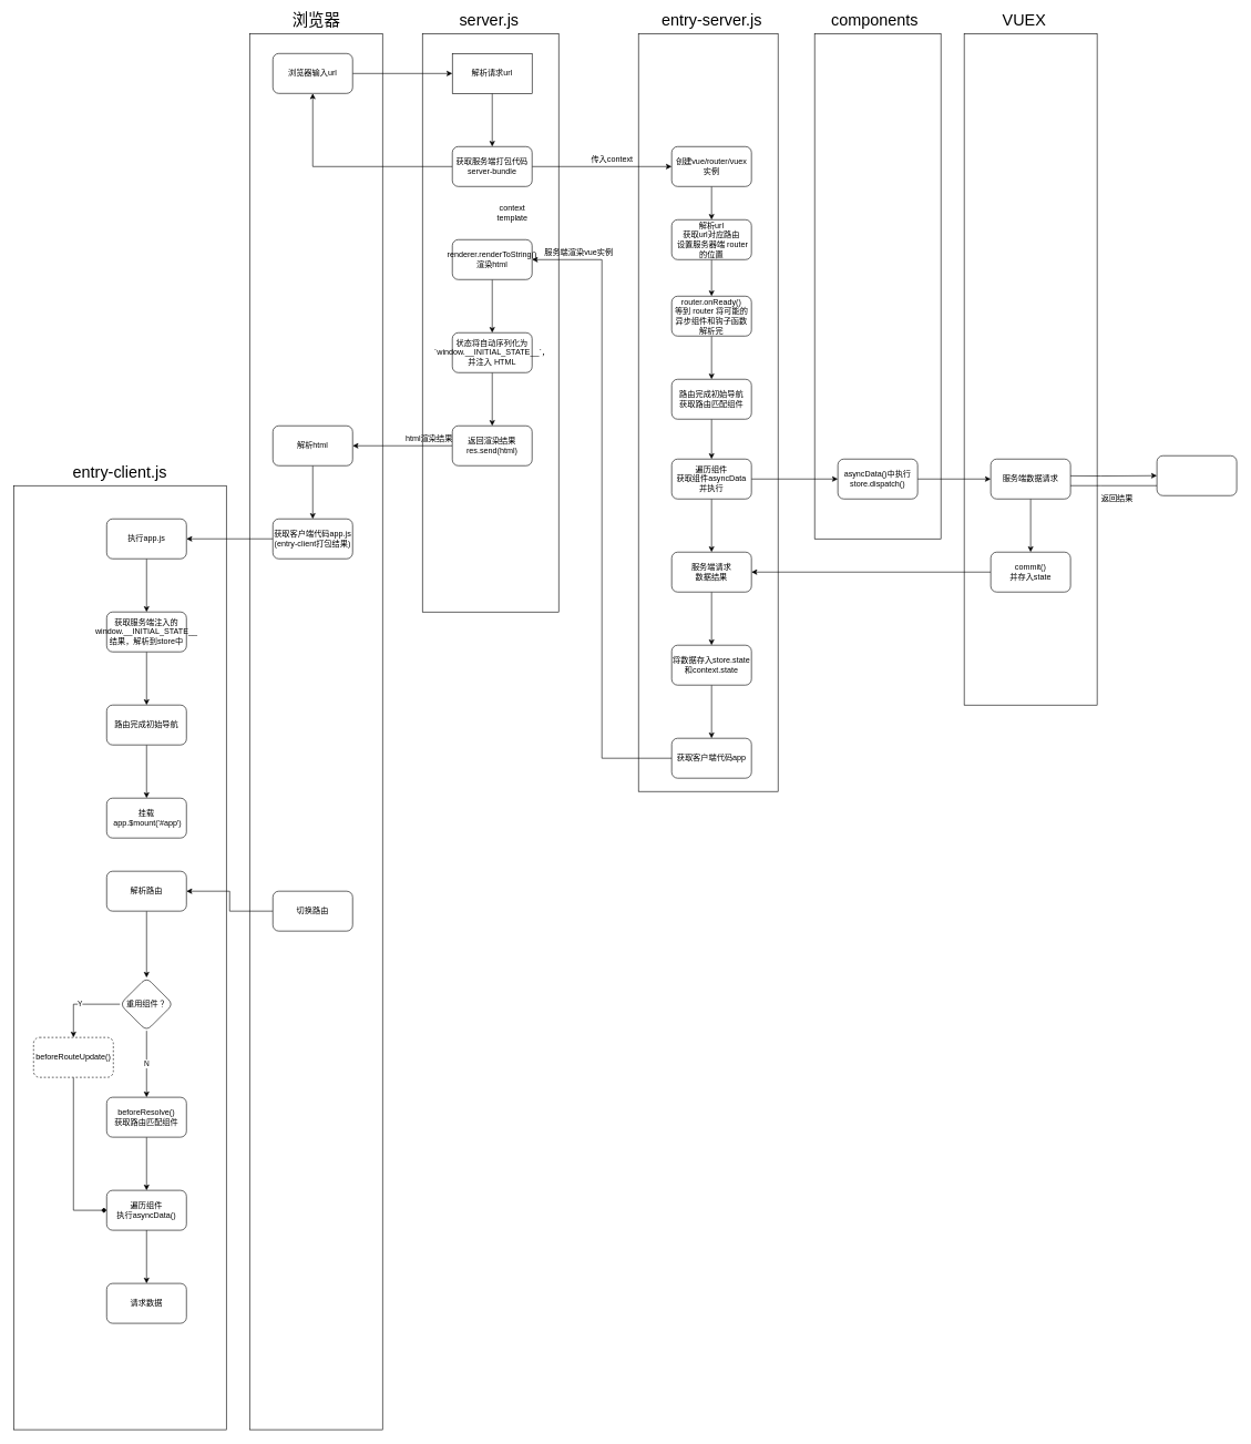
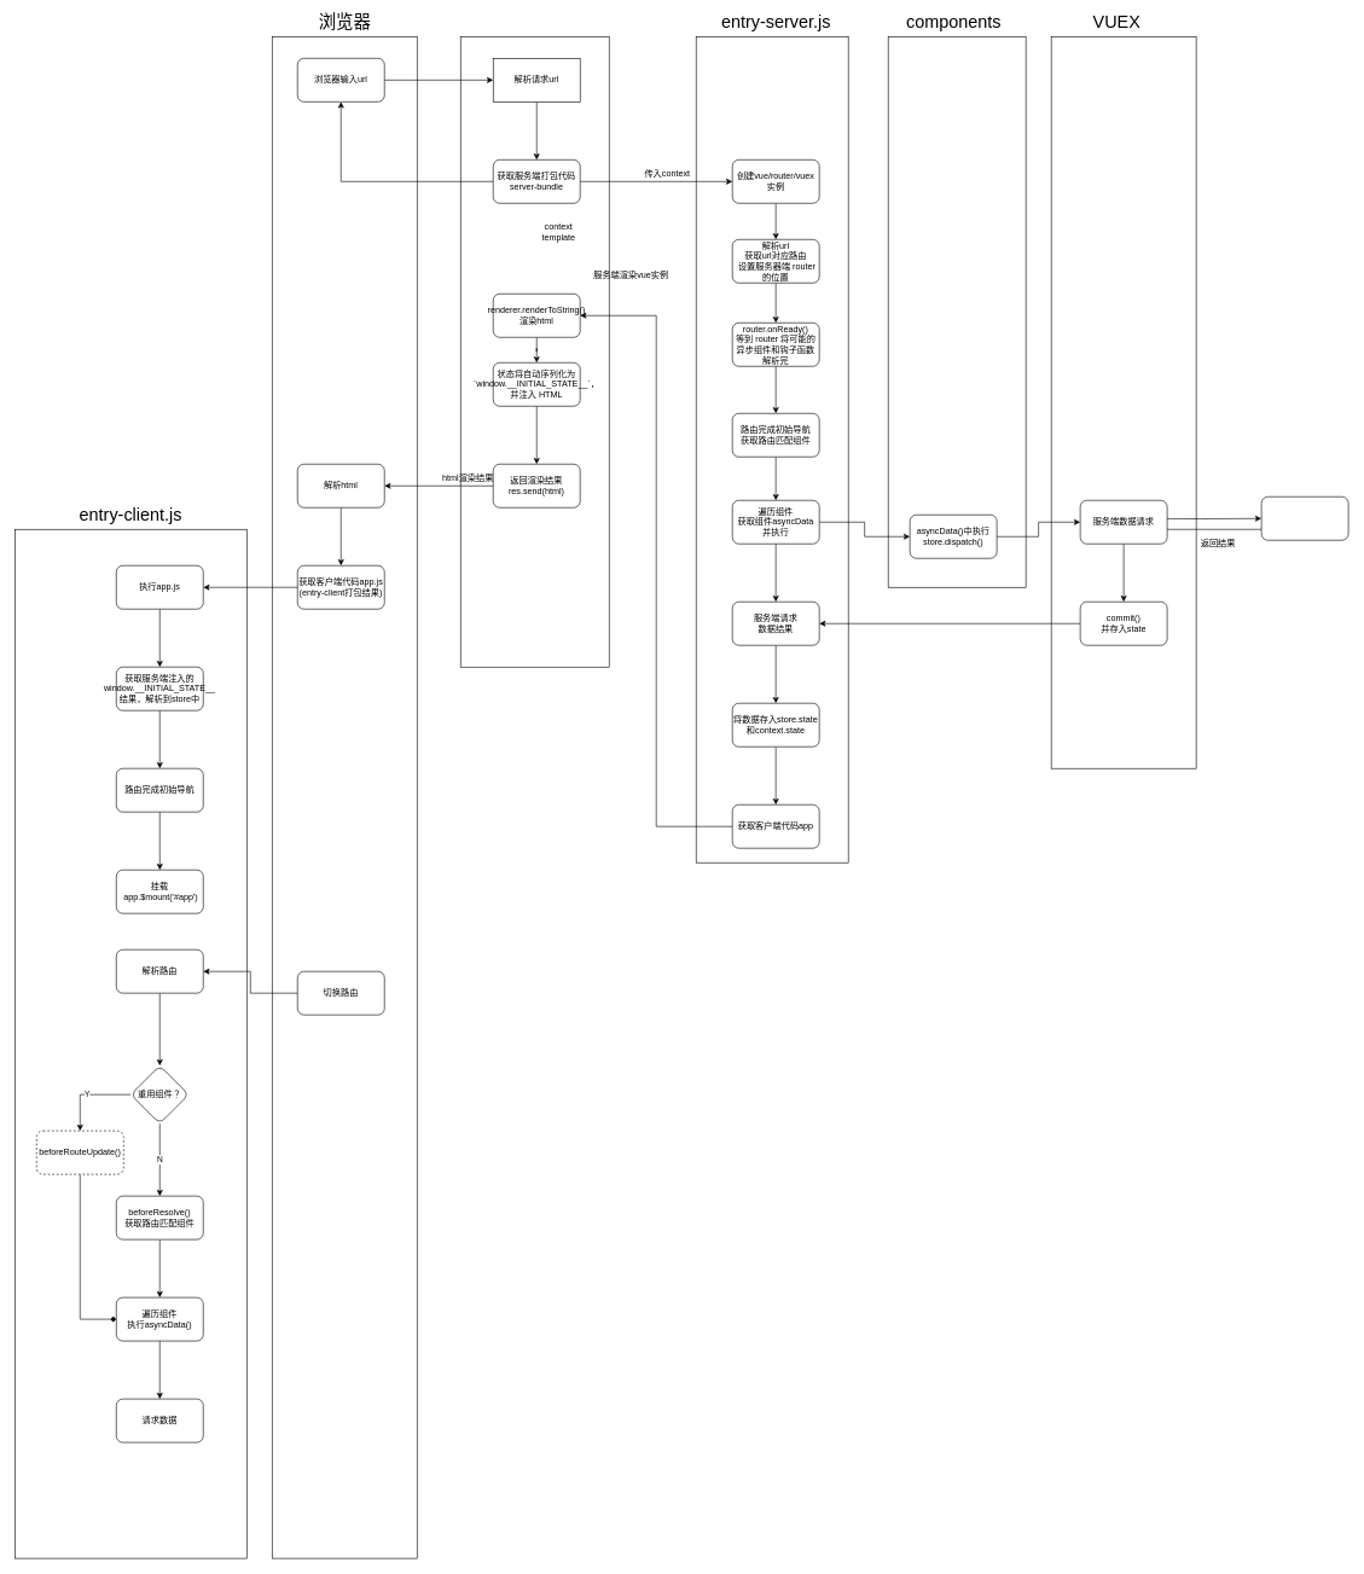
  <mxCell id="0" />
  <mxCell id="1" parent="0" />
  <mxCell id="2" value="" style="rounded=0;whiteSpace=wrap;html=1;" vertex="1" parent="1"><mxGeometry x="1450" y="50" width="200" height="1010" as="geometry" /></mxCell>
  <mxCell id="3" value="" style="rounded=0;whiteSpace=wrap;html=1;" vertex="1" parent="1"><mxGeometry x="1225" y="50" width="190" height="760" as="geometry" /></mxCell>
  <mxCell id="4" value="" style="rounded=0;whiteSpace=wrap;html=1;" parent="1" vertex="1"><mxGeometry x="20" y="730" width="320" height="1420" as="geometry" /></mxCell>
  <mxCell id="5" value="" style="rounded=0;whiteSpace=wrap;html=1;" parent="1" vertex="1"><mxGeometry x="960" y="50" width="210" height="1140" as="geometry" /></mxCell>
  <mxCell id="6" value="" style="rounded=0;whiteSpace=wrap;html=1;" parent="1" vertex="1"><mxGeometry x="375" y="50" width="200" height="2100" as="geometry" /></mxCell>
  <mxCell id="7" value="" style="rounded=0;whiteSpace=wrap;html=1;" parent="1" vertex="1"><mxGeometry x="635" y="50" width="205" height="870" as="geometry" /></mxCell>
  <mxCell id="8" value="" style="edgeStyle=orthogonalEdgeStyle;rounded=0;orthogonalLoop=1;jettySize=auto;html=1;" parent="1" source="9" target="11" edge="1"><mxGeometry relative="1" as="geometry" /></mxCell>
  <mxCell id="9" value="浏览器输入url" style="rounded=1;whiteSpace=wrap;html=1;" parent="1" vertex="1"><mxGeometry x="410" y="80" width="120" height="60" as="geometry" /></mxCell>
  <mxCell id="10" value="" style="edgeStyle=orthogonalEdgeStyle;rounded=0;orthogonalLoop=1;jettySize=auto;html=1;" parent="1" source="11" target="14" edge="1"><mxGeometry relative="1" as="geometry" /></mxCell>
  <mxCell id="11" value="解析请求url" style="whiteSpace=wrap;html=1;rounded=0;" parent="1" vertex="1"><mxGeometry x="680" y="80" width="120" height="60" as="geometry" /></mxCell>
  <mxCell id="12" value="" style="edgeStyle=orthogonalEdgeStyle;rounded=0;orthogonalLoop=1;jettySize=auto;html=1;" parent="1" source="14" target="65" edge="1"><mxGeometry relative="1" as="geometry" /></mxCell>
  <mxCell id="13" style="edgeStyle=orthogonalEdgeStyle;rounded=0;orthogonalLoop=1;jettySize=auto;html=1;" parent="1" source="14" target="9" edge="1"><mxGeometry relative="1" as="geometry" /></mxCell>
  <mxCell id="14" value="获取服务端打包代码&lt;br&gt;server-bundle" style="whiteSpace=wrap;html=1;rounded=1;" parent="1" vertex="1"><mxGeometry x="680" y="220" width="120" height="60" as="geometry" /></mxCell>
  <mxCell id="15" value="" style="edgeStyle=orthogonalEdgeStyle;rounded=0;orthogonalLoop=1;jettySize=auto;html=1;" parent="1" source="16" target="19" edge="1"><mxGeometry relative="1" as="geometry" /></mxCell>
  <mxCell id="16" value="解析url&lt;br&gt;获取url对应路由&lt;br&gt;&amp;nbsp;设置服务器端 router 的位置" style="whiteSpace=wrap;html=1;rounded=1;" parent="1" vertex="1"><mxGeometry x="1010" y="330" width="120" height="60" as="geometry" /></mxCell>
  <mxCell id="17" value="传入context" style="text;html=1;align=center;verticalAlign=middle;resizable=0;points=[];autosize=1;" parent="1" vertex="1"><mxGeometry x="880" y="230" width="80" height="20" as="geometry" /></mxCell>
  <mxCell id="18" value="" style="edgeStyle=orthogonalEdgeStyle;rounded=0;orthogonalLoop=1;jettySize=auto;html=1;" edge="1" parent="1" source="19" target="67"><mxGeometry relative="1" as="geometry" /></mxCell>
  <mxCell id="19" value="router.onReady()&lt;br&gt;等到 router 将可能的异步组件和钩子函数解析完" style="whiteSpace=wrap;html=1;rounded=1;" parent="1" vertex="1"><mxGeometry x="1010" y="445" width="120" height="60" as="geometry" /></mxCell>
- <mxCell id="20" value="&lt;font style=&quot;font-size: 24px&quot;&gt;server.js&lt;/font&gt;" style="text;html=1;align=center;verticalAlign=middle;resizable=0;points=[];autosize=1;" parent="1" vertex="1"><mxGeometry x="680" y="20" width="110" height="20" as="geometry" /></mxCell>
  <mxCell id="21" value="" style="edgeStyle=orthogonalEdgeStyle;rounded=0;orthogonalLoop=1;jettySize=auto;html=1;" parent="1" source="23" target="26" edge="1"><mxGeometry relative="1" as="geometry" /></mxCell>
  <mxCell id="22" value="" style="edgeStyle=orthogonalEdgeStyle;rounded=0;orthogonalLoop=1;jettySize=auto;html=1;" edge="1" parent="1" source="23" target="69"><mxGeometry relative="1" as="geometry" /></mxCell>
  <mxCell id="23" value="遍历组件&lt;br&gt;获取组件asyncData&lt;br&gt;并执行" style="whiteSpace=wrap;html=1;rounded=1;" parent="1" vertex="1"><mxGeometry x="1010" y="690" width="120" height="60" as="geometry" /></mxCell>
  <mxCell id="24" value="" style="edgeStyle=orthogonalEdgeStyle;rounded=0;orthogonalLoop=1;jettySize=auto;html=1;" parent="1" target="28" edge="1"><mxGeometry relative="1" as="geometry"><mxPoint x="1570" y="715" as="sourcePoint" /></mxGeometry></mxCell>
  <mxCell id="25" value="" style="edgeStyle=orthogonalEdgeStyle;rounded=0;orthogonalLoop=1;jettySize=auto;html=1;" parent="1" source="26" target="32" edge="1"><mxGeometry relative="1" as="geometry" /></mxCell>
  <mxCell id="26" value="服务端请求&lt;br&gt;数据结果" style="whiteSpace=wrap;html=1;rounded=1;" parent="1" vertex="1"><mxGeometry x="1010" y="830" width="120" height="60" as="geometry" /></mxCell>
  <mxCell id="27" style="edgeStyle=orthogonalEdgeStyle;rounded=0;orthogonalLoop=1;jettySize=auto;html=1;exitX=0;exitY=0.75;exitDx=0;exitDy=0;entryX=1;entryY=0.75;entryDx=0;entryDy=0;" parent="1" source="28" edge="1"><mxGeometry relative="1" as="geometry"><mxPoint x="1570" y="730" as="targetPoint" /></mxGeometry></mxCell>
  <mxCell id="28" value="" style="whiteSpace=wrap;html=1;rounded=1;" parent="1" vertex="1"><mxGeometry x="1740" y="685" width="120" height="60" as="geometry" /></mxCell>
  <mxCell id="29" value="返回结果" style="text;html=1;align=center;verticalAlign=middle;resizable=0;points=[];autosize=1;" parent="1" vertex="1"><mxGeometry x="1650" y="740" width="60" height="20" as="geometry" /></mxCell>
  <mxCell id="30" style="edgeStyle=orthogonalEdgeStyle;rounded=0;orthogonalLoop=1;jettySize=auto;html=1;entryX=1;entryY=0.5;entryDx=0;entryDy=0;exitX=0;exitY=0.5;exitDx=0;exitDy=0;" parent="1" source="76" target="34" edge="1"><mxGeometry relative="1" as="geometry" /></mxCell>
  <mxCell id="31" value="" style="edgeStyle=orthogonalEdgeStyle;rounded=0;orthogonalLoop=1;jettySize=auto;html=1;" edge="1" parent="1" source="32" target="76"><mxGeometry relative="1" as="geometry" /></mxCell>
  <mxCell id="32" value="将数据存入store.state&lt;br&gt;和context.state" style="whiteSpace=wrap;html=1;rounded=1;" parent="1" vertex="1"><mxGeometry x="1010" y="970" width="120" height="60" as="geometry" /></mxCell>
  <mxCell id="33" value="" style="edgeStyle=orthogonalEdgeStyle;rounded=0;orthogonalLoop=1;jettySize=auto;html=1;" parent="1" source="34" target="36" edge="1"><mxGeometry relative="1" as="geometry" /></mxCell>
- <mxCell id="34" value="&lt;div&gt;renderer.renderToString()&lt;/div&gt;&lt;div&gt;渲染html&lt;/div&gt;" style="whiteSpace=wrap;html=1;rounded=1;" parent="1" vertex="1"><mxGeometry x="680" y="360" width="120" height="60" as="geometry" /></mxCell>
+ <mxCell id="34" value="&lt;div&gt;renderer.renderToString()&lt;/div&gt;&lt;div&gt;渲染html&lt;/div&gt;" style="whiteSpace=wrap;html=1;rounded=1;" parent="1" vertex="1"><mxGeometry x="680" y="405" width="120" height="60" as="geometry" /></mxCell>
  <mxCell id="35" value="" style="edgeStyle=orthogonalEdgeStyle;rounded=0;orthogonalLoop=1;jettySize=auto;html=1;" parent="1" source="36" target="39" edge="1"><mxGeometry relative="1" as="geometry" /></mxCell>
  <mxCell id="36" value="状态将自动序列化为 `window.__INITIAL_STATE__`，并注入 HTML" style="whiteSpace=wrap;html=1;rounded=1;" parent="1" vertex="1"><mxGeometry x="680" y="500" width="120" height="60" as="geometry" /></mxCell>
  <mxCell id="37" value="&lt;span&gt;context&lt;/span&gt;&lt;br&gt;&lt;span&gt;template&lt;/span&gt;" style="text;html=1;align=center;verticalAlign=middle;resizable=0;points=[];autosize=1;" parent="1" vertex="1"><mxGeometry x="740" y="305" width="60" height="30" as="geometry" /></mxCell>
  <mxCell id="38" value="" style="edgeStyle=orthogonalEdgeStyle;rounded=0;orthogonalLoop=1;jettySize=auto;html=1;" parent="1" source="39" target="41" edge="1"><mxGeometry relative="1" as="geometry" /></mxCell>
  <mxCell id="39" value="返回渲染结果&lt;br&gt;&lt;div&gt;res.send(html)&lt;/div&gt;" style="whiteSpace=wrap;html=1;rounded=1;" parent="1" vertex="1"><mxGeometry x="680" y="640" width="120" height="60" as="geometry" /></mxCell>
  <mxCell id="40" value="" style="edgeStyle=orthogonalEdgeStyle;rounded=0;orthogonalLoop=1;jettySize=auto;html=1;" parent="1" source="41" target="44" edge="1"><mxGeometry relative="1" as="geometry" /></mxCell>
  <mxCell id="41" value="解析html" style="whiteSpace=wrap;html=1;rounded=1;" parent="1" vertex="1"><mxGeometry x="410" y="640" width="120" height="60" as="geometry" /></mxCell>
  <mxCell id="42" value="html渲染结果" style="text;html=1;align=center;verticalAlign=middle;resizable=0;points=[];autosize=1;" parent="1" vertex="1"><mxGeometry x="600" y="650" width="90" height="20" as="geometry" /></mxCell>
  <mxCell id="43" value="" style="edgeStyle=orthogonalEdgeStyle;rounded=0;orthogonalLoop=1;jettySize=auto;html=1;" parent="1" source="44" target="46" edge="1"><mxGeometry relative="1" as="geometry" /></mxCell>
  <mxCell id="44" value="获取客户端代码app.js&lt;br&gt;(entry-client打包结果)" style="whiteSpace=wrap;html=1;rounded=1;" parent="1" vertex="1"><mxGeometry x="410" y="780" width="120" height="60" as="geometry" /></mxCell>
  <mxCell id="45" value="" style="edgeStyle=orthogonalEdgeStyle;rounded=0;orthogonalLoop=1;jettySize=auto;html=1;" parent="1" source="46" target="50" edge="1"><mxGeometry relative="1" as="geometry" /></mxCell>
  <mxCell id="46" value="执行app.js" style="whiteSpace=wrap;html=1;rounded=1;" parent="1" vertex="1"><mxGeometry x="160" y="780" width="120" height="60" as="geometry" /></mxCell>
  <mxCell id="47" value="&lt;font style=&quot;font-size: 24px&quot;&gt;浏览器&lt;/font&gt;" style="text;html=1;align=center;verticalAlign=middle;resizable=0;points=[];autosize=1;" parent="1" vertex="1"><mxGeometry x="430" y="20" width="90" height="20" as="geometry" /></mxCell>
  <mxCell id="48" value="&lt;font style=&quot;font-size: 24px&quot;&gt;entry-server.js&lt;/font&gt;" style="text;html=1;align=center;verticalAlign=middle;resizable=0;points=[];autosize=1;" parent="1" vertex="1"><mxGeometry x="985" y="20" width="170" height="20" as="geometry" /></mxCell>
  <mxCell id="49" value="" style="edgeStyle=orthogonalEdgeStyle;rounded=0;orthogonalLoop=1;jettySize=auto;html=1;" parent="1" source="50" target="52" edge="1"><mxGeometry relative="1" as="geometry" /></mxCell>
  <mxCell id="50" value="获取服务端注入的&lt;br&gt;&lt;div&gt;window.__INITIAL_STATE__&lt;/div&gt;&lt;div&gt;结果，解析到store中&lt;/div&gt;" style="whiteSpace=wrap;html=1;rounded=1;" parent="1" vertex="1"><mxGeometry x="160" y="920" width="120" height="60" as="geometry" /></mxCell>
  <mxCell id="51" value="" style="edgeStyle=orthogonalEdgeStyle;rounded=0;orthogonalLoop=1;jettySize=auto;html=1;" parent="1" source="52" target="53" edge="1"><mxGeometry relative="1" as="geometry" /></mxCell>
  <mxCell id="52" value="路由完成初始导航" style="whiteSpace=wrap;html=1;rounded=1;" parent="1" vertex="1"><mxGeometry x="160" y="1060" width="120" height="60" as="geometry" /></mxCell>
  <mxCell id="53" value="挂载&lt;br&gt;&amp;nbsp;app.$mount('#app')" style="whiteSpace=wrap;html=1;rounded=1;" parent="1" vertex="1"><mxGeometry x="160" y="1200" width="120" height="60" as="geometry" /></mxCell>
  <mxCell id="54" value="&lt;font style=&quot;font-size: 24px&quot;&gt;entry-client.js&lt;/font&gt;" style="text;html=1;strokeColor=none;fillColor=none;align=center;verticalAlign=middle;whiteSpace=wrap;rounded=0;" parent="1" vertex="1"><mxGeometry x="95" y="700" width="170" height="20" as="geometry" /></mxCell>
  <mxCell id="55" value="" style="edgeStyle=orthogonalEdgeStyle;rounded=0;orthogonalLoop=1;jettySize=auto;html=1;" edge="1" parent="1" source="56" target="80"><mxGeometry relative="1" as="geometry" /></mxCell>
  <mxCell id="56" value="解析路由" style="whiteSpace=wrap;html=1;rounded=1;" parent="1" vertex="1"><mxGeometry x="160" y="1310" width="120" height="60" as="geometry" /></mxCell>
  <mxCell id="57" style="edgeStyle=orthogonalEdgeStyle;rounded=0;orthogonalLoop=1;jettySize=auto;html=1;entryX=1;entryY=0.5;entryDx=0;entryDy=0;" parent="1" source="58" target="56" edge="1"><mxGeometry relative="1" as="geometry" /></mxCell>
  <mxCell id="58" value="切换路由" style="whiteSpace=wrap;html=1;rounded=1;" parent="1" vertex="1"><mxGeometry x="410" y="1340" width="120" height="60" as="geometry" /></mxCell>
  <mxCell id="59" value="" style="edgeStyle=orthogonalEdgeStyle;rounded=0;orthogonalLoop=1;jettySize=auto;html=1;" parent="1" source="60" target="62" edge="1"><mxGeometry relative="1" as="geometry" /></mxCell>
  <mxCell id="60" value="beforeResolve()&lt;br&gt;获取路由匹配组件" style="whiteSpace=wrap;html=1;rounded=1;" parent="1" vertex="1"><mxGeometry x="160" y="1650" width="120" height="60" as="geometry" /></mxCell>
  <mxCell id="61" value="" style="edgeStyle=orthogonalEdgeStyle;rounded=0;orthogonalLoop=1;jettySize=auto;html=1;" parent="1" source="62" target="63" edge="1"><mxGeometry relative="1" as="geometry" /></mxCell>
  <mxCell id="62" value="遍历组件&lt;br&gt;执行asyncData()" style="whiteSpace=wrap;html=1;rounded=1;" parent="1" vertex="1"><mxGeometry x="160" y="1790" width="120" height="60" as="geometry" /></mxCell>
  <mxCell id="63" value="请求数据" style="whiteSpace=wrap;html=1;rounded=1;" parent="1" vertex="1"><mxGeometry x="160" y="1930" width="120" height="60" as="geometry" /></mxCell>
  <mxCell id="64" style="edgeStyle=orthogonalEdgeStyle;rounded=0;orthogonalLoop=1;jettySize=auto;html=1;" edge="1" parent="1" source="65" target="16"><mxGeometry relative="1" as="geometry" /></mxCell>
  <mxCell id="65" value="创建vue/router/vuex实例" style="rounded=1;whiteSpace=wrap;html=1;" vertex="1" parent="1"><mxGeometry x="1010" y="220" width="120" height="60" as="geometry" /></mxCell>
  <mxCell id="66" style="edgeStyle=orthogonalEdgeStyle;rounded=0;orthogonalLoop=1;jettySize=auto;html=1;" edge="1" parent="1" source="67" target="23"><mxGeometry relative="1" as="geometry" /></mxCell>
  <mxCell id="67" value="&lt;span&gt;路由完成初始导航&lt;/span&gt;&lt;br&gt;&lt;span&gt;获取路由匹配组件&lt;/span&gt;" style="whiteSpace=wrap;html=1;rounded=1;" vertex="1" parent="1"><mxGeometry x="1010" y="570" width="120" height="60" as="geometry" /></mxCell>
  <mxCell id="68" value="" style="edgeStyle=orthogonalEdgeStyle;rounded=0;orthogonalLoop=1;jettySize=auto;html=1;" edge="1" parent="1" source="69" target="72"><mxGeometry relative="1" as="geometry" /></mxCell>
- <mxCell id="69" value="&lt;span&gt;asyncData()中执行store.dispatch()&lt;br&gt;&lt;/span&gt;" style="whiteSpace=wrap;html=1;rounded=1;" vertex="1" parent="1"><mxGeometry x="1260" y="690" width="120" height="60" as="geometry" /></mxCell>
+ <mxCell id="69" value="&lt;span&gt;asyncData()中执行store.dispatch()&lt;br&gt;&lt;/span&gt;" style="whiteSpace=wrap;html=1;rounded=1;" vertex="1" parent="1"><mxGeometry x="1255" y="710" width="120" height="60" as="geometry" /></mxCell>
  <mxCell id="70" value="&lt;font style=&quot;font-size: 24px&quot;&gt;components&lt;/font&gt;" style="text;html=1;align=center;verticalAlign=middle;resizable=0;points=[];autosize=1;" vertex="1" parent="1"><mxGeometry x="1240" y="20" width="150" height="20" as="geometry" /></mxCell>
  <mxCell id="71" value="" style="edgeStyle=orthogonalEdgeStyle;rounded=0;orthogonalLoop=1;jettySize=auto;html=1;" edge="1" parent="1" source="72" target="74"><mxGeometry relative="1" as="geometry" /></mxCell>
  <mxCell id="72" value="服务端数据请求" style="whiteSpace=wrap;html=1;rounded=1;" vertex="1" parent="1"><mxGeometry x="1490" y="690" width="120" height="60" as="geometry" /></mxCell>
  <mxCell id="73" style="edgeStyle=orthogonalEdgeStyle;rounded=0;orthogonalLoop=1;jettySize=auto;html=1;entryX=1;entryY=0.5;entryDx=0;entryDy=0;" edge="1" parent="1" source="74" target="26"><mxGeometry relative="1" as="geometry" /></mxCell>
  <mxCell id="74" value="commit()&lt;br&gt;并存入state" style="whiteSpace=wrap;html=1;rounded=1;" vertex="1" parent="1"><mxGeometry x="1490" y="830" width="120" height="60" as="geometry" /></mxCell>
  <mxCell id="75" value="&lt;font style=&quot;font-size: 24px&quot;&gt;VUEX&lt;/font&gt;" style="text;html=1;align=center;verticalAlign=middle;resizable=0;points=[];autosize=1;" vertex="1" parent="1"><mxGeometry x="1500" y="20" width="80" height="20" as="geometry" /></mxCell>
  <mxCell id="76" value="&lt;span&gt;获取客户端代码app&lt;/span&gt;" style="whiteSpace=wrap;html=1;rounded=1;" vertex="1" parent="1"><mxGeometry x="1010" y="1110" width="120" height="60" as="geometry" /></mxCell>
  <mxCell id="77" value="服务端渲染vue实例" style="text;html=1;align=center;verticalAlign=middle;resizable=0;points=[];autosize=1;" vertex="1" parent="1"><mxGeometry x="810" y="370" width="120" height="20" as="geometry" /></mxCell>
  <mxCell id="78" value="N" style="edgeStyle=orthogonalEdgeStyle;rounded=0;orthogonalLoop=1;jettySize=auto;html=1;" edge="1" parent="1" source="80" target="60"><mxGeometry relative="1" as="geometry" /></mxCell>
  <mxCell id="79" value="Y" style="edgeStyle=orthogonalEdgeStyle;rounded=0;orthogonalLoop=1;jettySize=auto;html=1;" edge="1" parent="1" source="80" target="82"><mxGeometry relative="1" as="geometry" /></mxCell>
  <mxCell id="80" value="重用组件？" style="rhombus;whiteSpace=wrap;html=1;rounded=1;" vertex="1" parent="1"><mxGeometry x="180" y="1470" width="80" height="80" as="geometry" /></mxCell>
  <mxCell id="81" style="edgeStyle=orthogonalEdgeStyle;rounded=0;orthogonalLoop=1;jettySize=auto;html=1;entryX=0;entryY=0.5;entryDx=0;entryDy=0;endArrow=diamond;" edge="1" parent="1" source="82" target="62"><mxGeometry relative="1" as="geometry" /></mxCell>
  <mxCell id="82" value="beforeRouteUpdate()" style="whiteSpace=wrap;html=1;rounded=1;dashed=1;" vertex="1" parent="1"><mxGeometry x="50" y="1560" width="120" height="60" as="geometry" /></mxCell>
